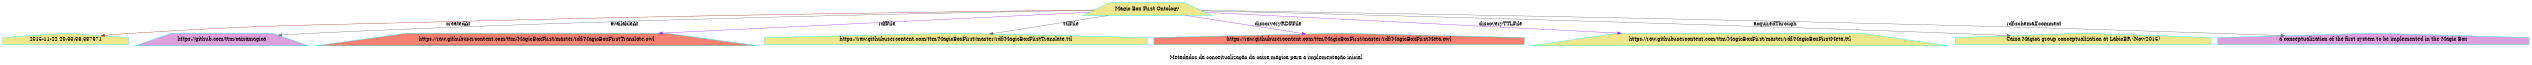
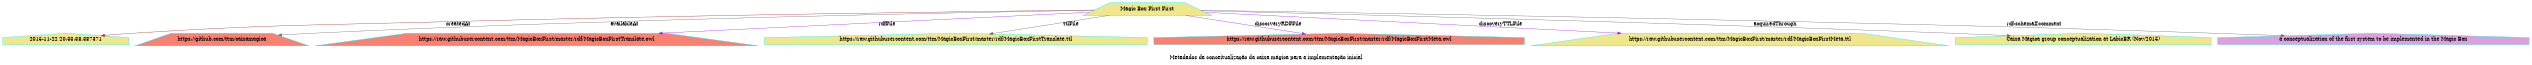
  digraph {
    label="Metadados da conceitualização da caixa mágica para a implementação inicial"
    node [color="#02F3F1" fillcolor=khaki shape=house style=filled]
    edge [color=gray40]
-   "Magic Box First Ontology" [color="#02F3DD" shape=trapezium]
+   "Magic Box First Ontology" [color="#02F3DD" shape=trapezium label="Magic Box First First"]
    n2 [label="2015-11-22 20:33:38.387371"]
-   n3 [fillcolor=plum label="https://github.com/ttm/caixamagica" shape=trapezium]
+   n3 [fillcolor=salmon label="https://github.com/ttm/caixamagica" shape=trapezium]
    n4 [fillcolor=salmon label="https://raw.githubusercontent.com/ttm/MagicBoxFirst/master/rdf/MagicBoxFirstTranslate.owl" shape=trapezium]
    n5 [label="https://raw.githubusercontent.com/ttm/MagicBoxFirst/master/rdf/MagicBoxFirstTranslate.ttl"]
    n6 [fillcolor=salmon label="https://raw.githubusercontent.com/ttm/MagicBoxFirst/master/rdf/MagicBoxFirstMeta.owl"]
    n7 [label="https://raw.githubusercontent.com/ttm/MagicBoxFirst/master/rdf/MagicBoxFirstMeta.ttl" shape=trapezium]
    n8 [label="Caixa Mágica group conceptualization at LabicBR (Nov/2015)"]
    n9 [fillcolor=plum label="a conceptualization of the first system to be implemented in the Magic Box"]
    "Magic Box First Ontology" -> n2 [color=brown label=createdAt]
    "Magic Box First Ontology" -> n3 [label=availableAt]
    "Magic Box First Ontology" -> n4 [color=purple label=rdfFile]
    "Magic Box First Ontology" -> n5 [label=ttlFile]
    "Magic Box First Ontology" -> n6 [color=purple label=discorveryRDFFile]
    "Magic Box First Ontology" -> n7 [color=purple label=discoveryTTLFile]
    "Magic Box First Ontology" -> n8 [label=acquiredThrough]
    "Magic Box First Ontology" -> n9 [label="rdf-schema#comment"]
  }
